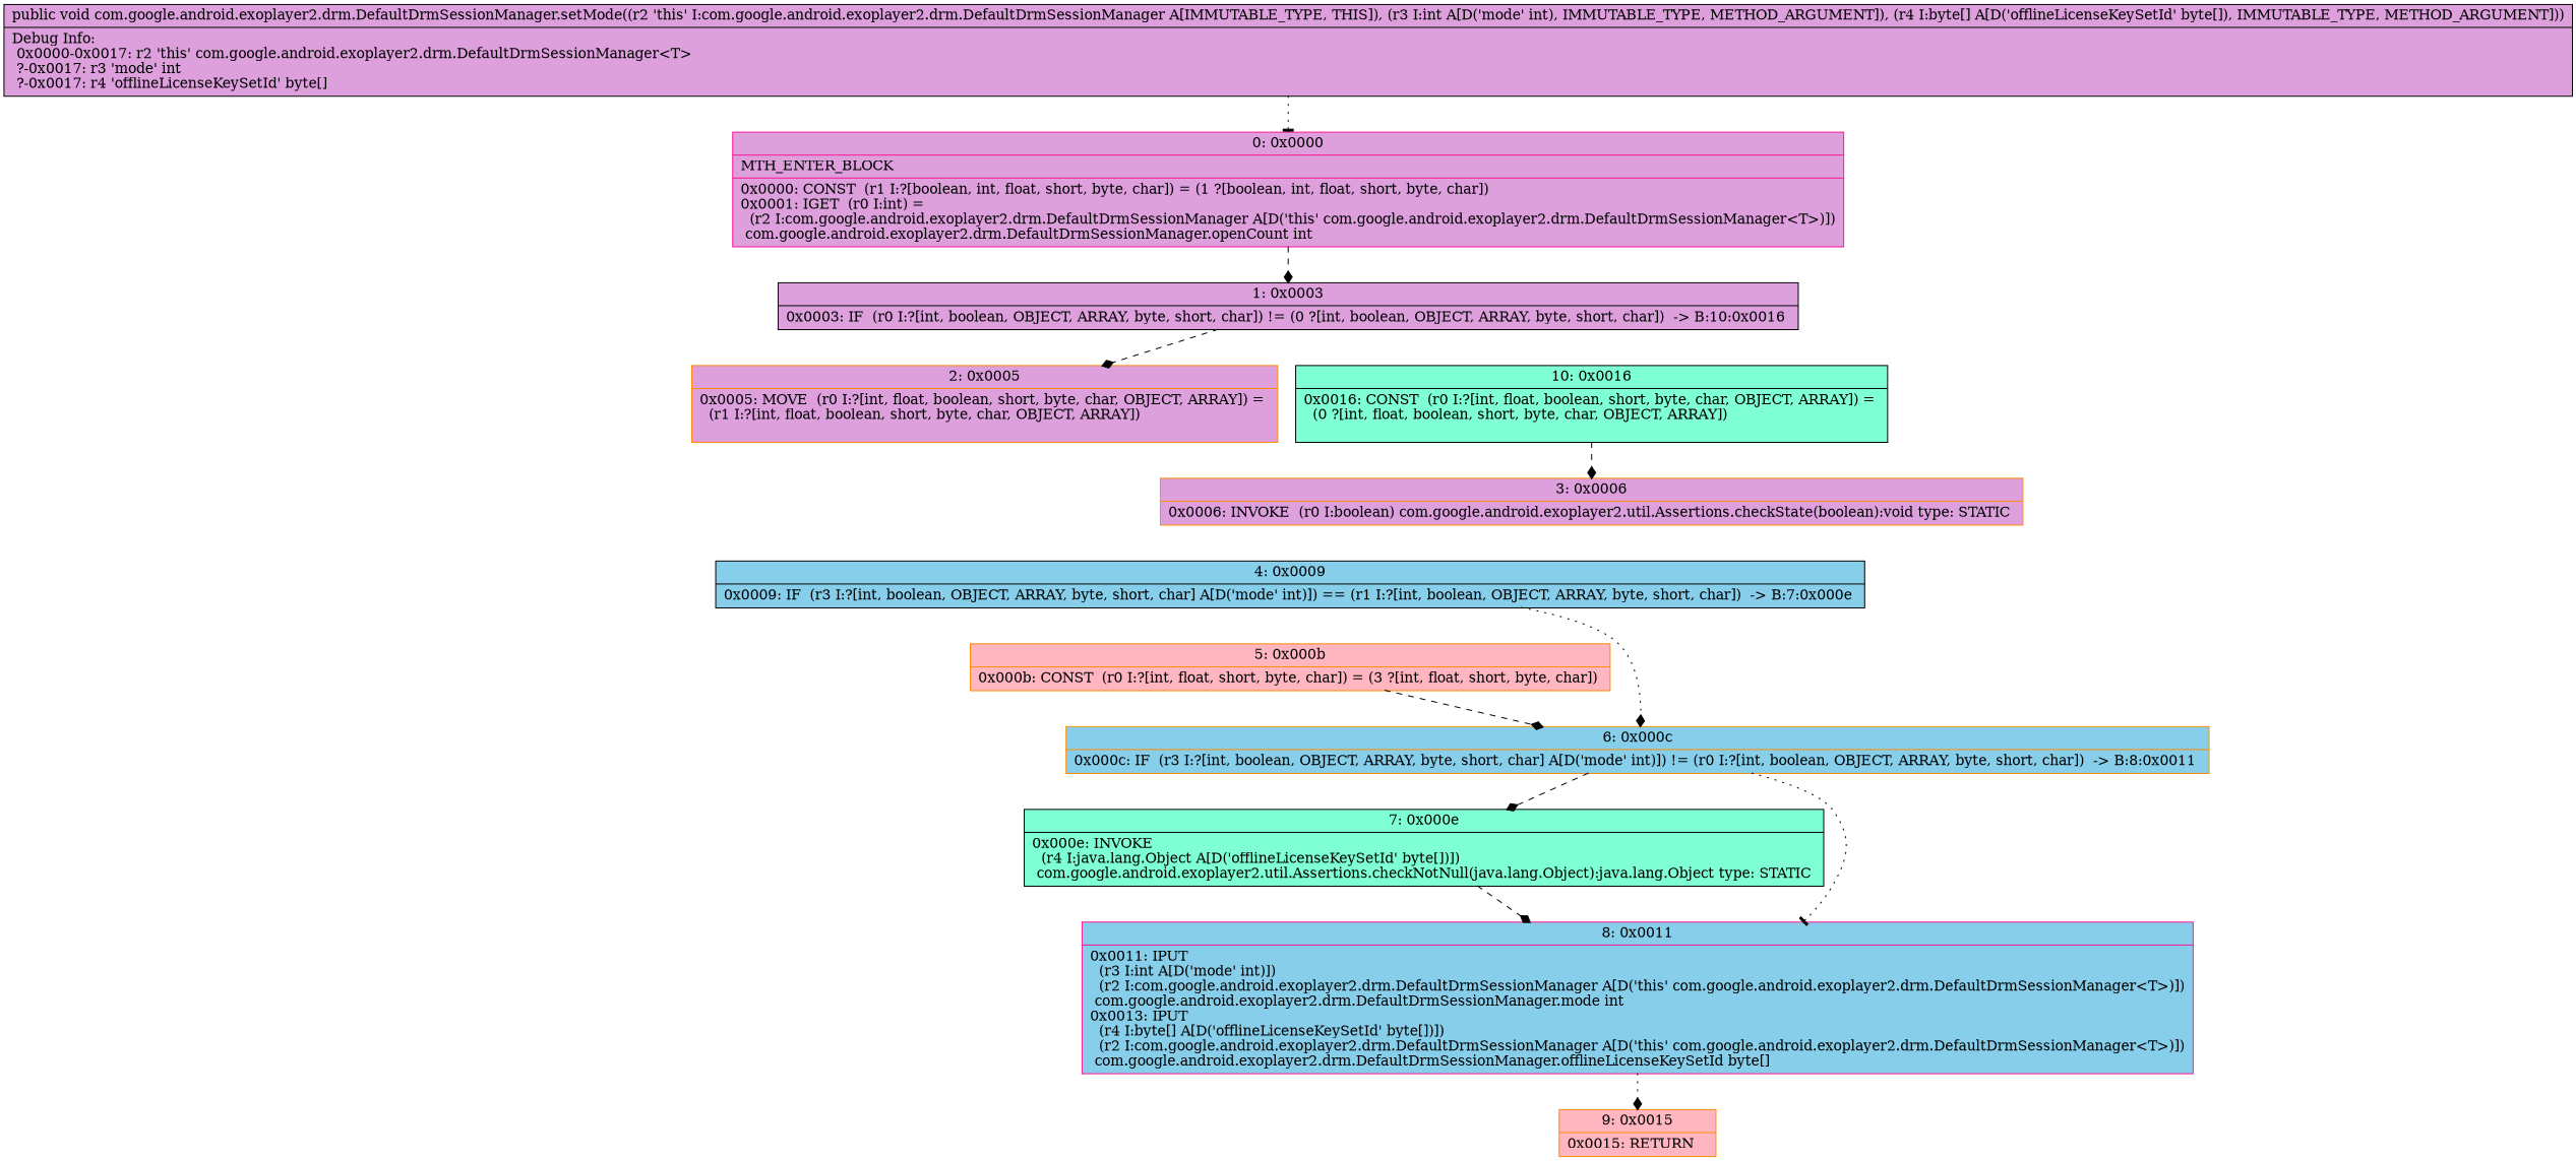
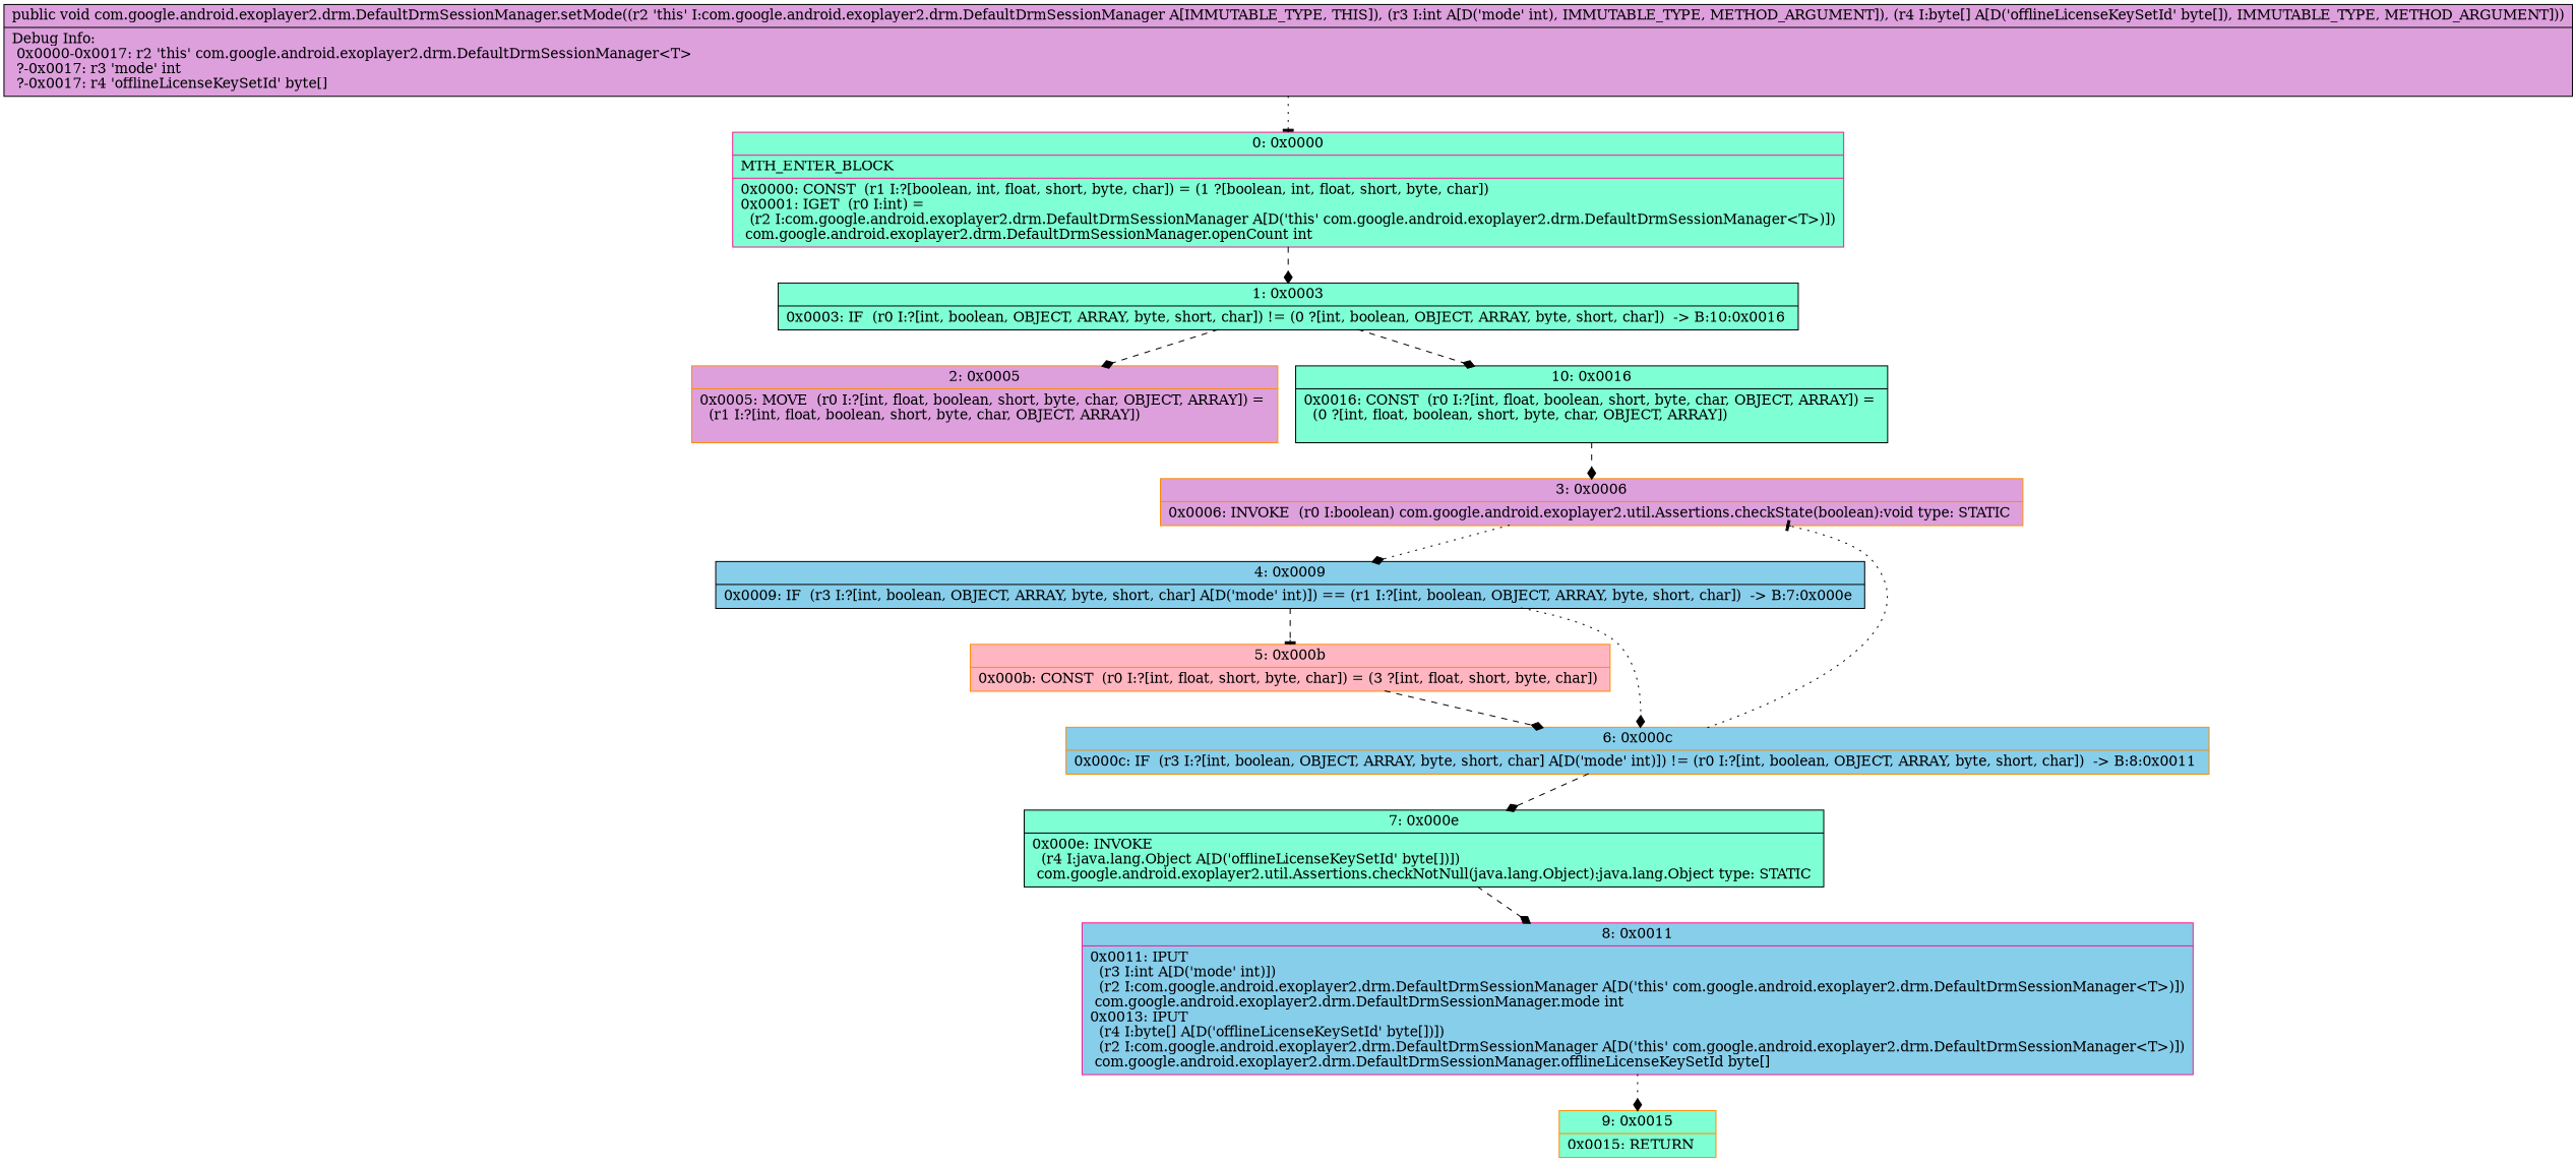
  digraph {
    node [color=black fillcolor=plum shape=record style=filled]
    edge [arrowhead=diamond style=dashed]
-   n1 [color=deeppink label="{0\:\ 0x0000|MTH_ENTER_BLOCK\l|0x0000: CONST  (r1 I:?[boolean, int, float, short, byte, char]) = (1 ?[boolean, int, float, short, byte, char]) \l0x0001: IGET  (r0 I:int) = \l  (r2 I:com.google.android.exoplayer2.drm.DefaultDrmSessionManager A[D('this' com.google.android.exoplayer2.drm.DefaultDrmSessionManager\<T\>)])\l com.google.android.exoplayer2.drm.DefaultDrmSessionManager.openCount int \l}"]
-   n2 [label="{1\:\ 0x0003|0x0003: IF  (r0 I:?[int, boolean, OBJECT, ARRAY, byte, short, char]) != (0 ?[int, boolean, OBJECT, ARRAY, byte, short, char])  \-\> B:10:0x0016 \l}"]
+   n1 [color=deeppink fillcolor=aquamarine label="{0\:\ 0x0000|MTH_ENTER_BLOCK\l|0x0000: CONST  (r1 I:?[boolean, int, float, short, byte, char]) = (1 ?[boolean, int, float, short, byte, char]) \l0x0001: IGET  (r0 I:int) = \l  (r2 I:com.google.android.exoplayer2.drm.DefaultDrmSessionManager A[D('this' com.google.android.exoplayer2.drm.DefaultDrmSessionManager\<T\>)])\l com.google.android.exoplayer2.drm.DefaultDrmSessionManager.openCount int \l}"]
+   n2 [fillcolor=aquamarine label="{1\:\ 0x0003|0x0003: IF  (r0 I:?[int, boolean, OBJECT, ARRAY, byte, short, char]) != (0 ?[int, boolean, OBJECT, ARRAY, byte, short, char])  \-\> B:10:0x0016 \l}"]
    n3 [color=darkorange label="{2\:\ 0x0005|0x0005: MOVE  (r0 I:?[int, float, boolean, short, byte, char, OBJECT, ARRAY]) = \l  (r1 I:?[int, float, boolean, short, byte, char, OBJECT, ARRAY])\l \l}"]
    n4 [fillcolor=aquamarine label="{10\:\ 0x0016|0x0016: CONST  (r0 I:?[int, float, boolean, short, byte, char, OBJECT, ARRAY]) = \l  (0 ?[int, float, boolean, short, byte, char, OBJECT, ARRAY])\l \l}"]
    n5 [color=darkorange label="{3\:\ 0x0006|0x0006: INVOKE  (r0 I:boolean) com.google.android.exoplayer2.util.Assertions.checkState(boolean):void type: STATIC \l}"]
    n6 [fillcolor=skyblue label="{4\:\ 0x0009|0x0009: IF  (r3 I:?[int, boolean, OBJECT, ARRAY, byte, short, char] A[D('mode' int)]) == (r1 I:?[int, boolean, OBJECT, ARRAY, byte, short, char])  \-\> B:7:0x000e \l}"]
    n7 [color=darkorange fillcolor=lightpink label="{5\:\ 0x000b|0x000b: CONST  (r0 I:?[int, float, short, byte, char]) = (3 ?[int, float, short, byte, char]) \l}"]
    n8 [color=darkorange fillcolor=skyblue label="{6\:\ 0x000c|0x000c: IF  (r3 I:?[int, boolean, OBJECT, ARRAY, byte, short, char] A[D('mode' int)]) != (r0 I:?[int, boolean, OBJECT, ARRAY, byte, short, char])  \-\> B:8:0x0011 \l}"]
    n9 [fillcolor=aquamarine label="{7\:\ 0x000e|0x000e: INVOKE  \l  (r4 I:java.lang.Object A[D('offlineLicenseKeySetId' byte[])])\l com.google.android.exoplayer2.util.Assertions.checkNotNull(java.lang.Object):java.lang.Object type: STATIC \l}"]
    n10 [color=deeppink fillcolor=skyblue label="{8\:\ 0x0011|0x0011: IPUT  \l  (r3 I:int A[D('mode' int)])\l  (r2 I:com.google.android.exoplayer2.drm.DefaultDrmSessionManager A[D('this' com.google.android.exoplayer2.drm.DefaultDrmSessionManager\<T\>)])\l com.google.android.exoplayer2.drm.DefaultDrmSessionManager.mode int \l0x0013: IPUT  \l  (r4 I:byte[] A[D('offlineLicenseKeySetId' byte[])])\l  (r2 I:com.google.android.exoplayer2.drm.DefaultDrmSessionManager A[D('this' com.google.android.exoplayer2.drm.DefaultDrmSessionManager\<T\>)])\l com.google.android.exoplayer2.drm.DefaultDrmSessionManager.offlineLicenseKeySetId byte[] \l}"]
-   n11 [color=darkorange fillcolor=lightpink label="{9\:\ 0x0015|0x0015: RETURN   \l}"]
+   n11 [color=darkorange fillcolor=aquamarine label="{9\:\ 0x0015|0x0015: RETURN   \l}"]
    n12 [label="{public void com.google.android.exoplayer2.drm.DefaultDrmSessionManager.setMode((r2 'this' I:com.google.android.exoplayer2.drm.DefaultDrmSessionManager A[IMMUTABLE_TYPE, THIS]), (r3 I:int A[D('mode' int), IMMUTABLE_TYPE, METHOD_ARGUMENT]), (r4 I:byte[] A[D('offlineLicenseKeySetId' byte[]), IMMUTABLE_TYPE, METHOD_ARGUMENT]))  | Debug Info:\l  0x0000\-0x0017: r2 'this' com.google.android.exoplayer2.drm.DefaultDrmSessionManager\<T\>\l  ?\-0x0017: r3 'mode' int\l  ?\-0x0017: r4 'offlineLicenseKeySetId' byte[]\l}"]
    n1 -> n2
    n2 -> n3
+   n2 -> n4
    n4 -> n5
+   n5 -> n6 [style=dotted]
+   n6 -> n7 [arrowhead=tee]
    n6 -> n8 [style=dotted]
    n7 -> n8
    n8 -> n9
-   n8 -> n10 [arrowhead=tee style=dotted]
+   n8 -> n5 [arrowhead=tee style=dotted]
    n9 -> n10
    n10 -> n11 [style=dotted]
    n12 -> n1 [arrowhead=tee style=dotted]
  }
